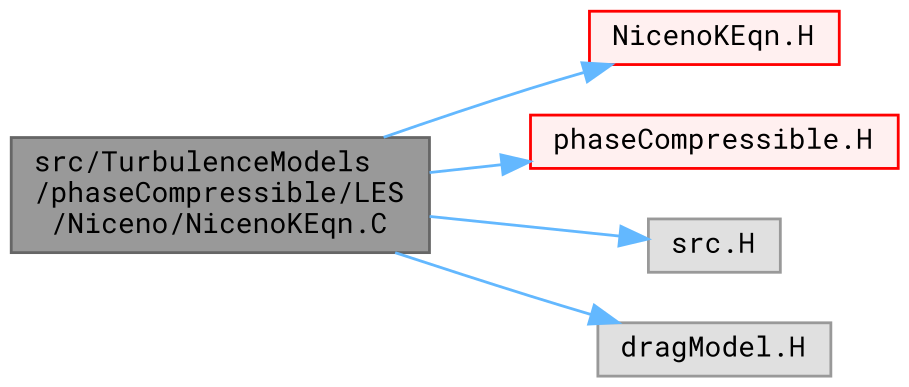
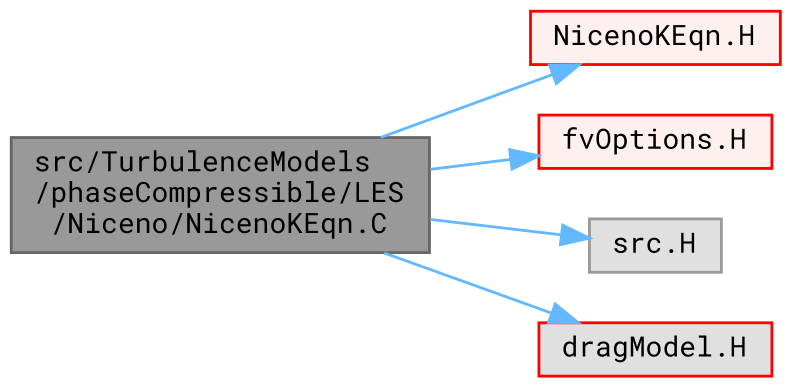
  digraph {
    fontname="Roboto Mono"
    rankdir=LR
    node [color=red fillcolor="#FFF0F0" fontname="Roboto Mono" fontsize=10 shape=box style=filled]
    edge [color=steelblue1 fontname="Roboto Mono" fontsize=10 labelfontname=Helvetica labelfontsize=10 style=solid]
    n1 [color=gray40 fillcolor=grey60 fontcolor=black height=0.2 label="src/TurbulenceModels\l/phaseCompressible/LES\l/Niceno/NicenoKEqn.C" width=0.4]
    n2 [height=0.2 label="NicenoKEqn.H" width=0.4]
-   n3 [height=0.2 label="phaseCompressible.H" width=0.4]
+   n3 [height=0.2 label="fvOptions.H" width=0.4]
    n4 [color=grey60 fillcolor="#E0E0E0" height=0.2 label="src.H" width=0.4]
-   n5 [color=grey60 fillcolor="#E0E0E0" height=0.2 label="dragModel.H" width=0.4]
+   n5 [fillcolor="#E0E0E0" height=0.2 label="dragModel.H" width=0.4]
    n1 -> n2
    n1 -> n3
    n1 -> n4
    n1 -> n5
  }
